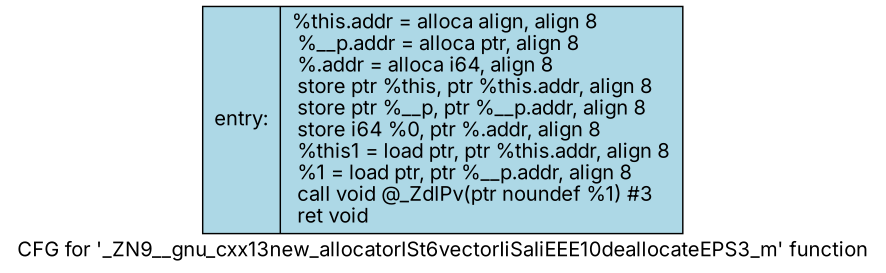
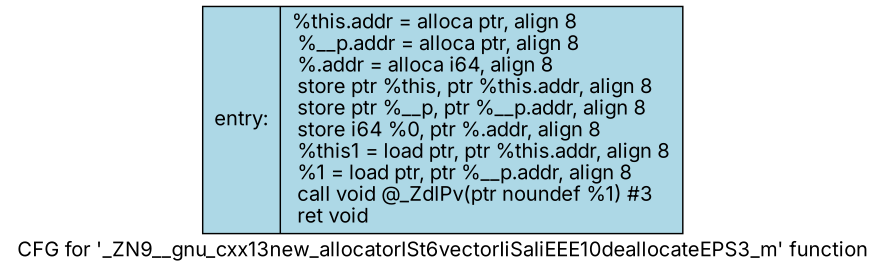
  digraph {
    label="CFG for '_ZN9__gnu_cxx13new_allocatorISt6vectorIiSaIiEEE10deallocateEPS3_m' function"
    rankdir=LR
    fontname=Inter
-   n1 [color=black fillcolor=lightblue fontname=Inter label="{entry:\l|  %this.addr = alloca align, align 8\l  %__p.addr = alloca ptr, align 8\l  %.addr = alloca i64, align 8\l  store ptr %this, ptr %this.addr, align 8\l  store ptr %__p, ptr %__p.addr, align 8\l  store i64 %0, ptr %.addr, align 8\l  %this1 = load ptr, ptr %this.addr, align 8\l  %1 = load ptr, ptr %__p.addr, align 8\l  call void @_ZdlPv(ptr noundef %1) #3\l  ret void\l}" shape=record style=filled]
+   n1 [color=black fillcolor=lightblue fontname=Inter label="{entry:\l|  %this.addr = alloca ptr, align 8\l  %__p.addr = alloca ptr, align 8\l  %.addr = alloca i64, align 8\l  store ptr %this, ptr %this.addr, align 8\l  store ptr %__p, ptr %__p.addr, align 8\l  store i64 %0, ptr %.addr, align 8\l  %this1 = load ptr, ptr %this.addr, align 8\l  %1 = load ptr, ptr %__p.addr, align 8\l  call void @_ZdlPv(ptr noundef %1) #3\l  ret void\l}" shape=record style=filled]
  }
